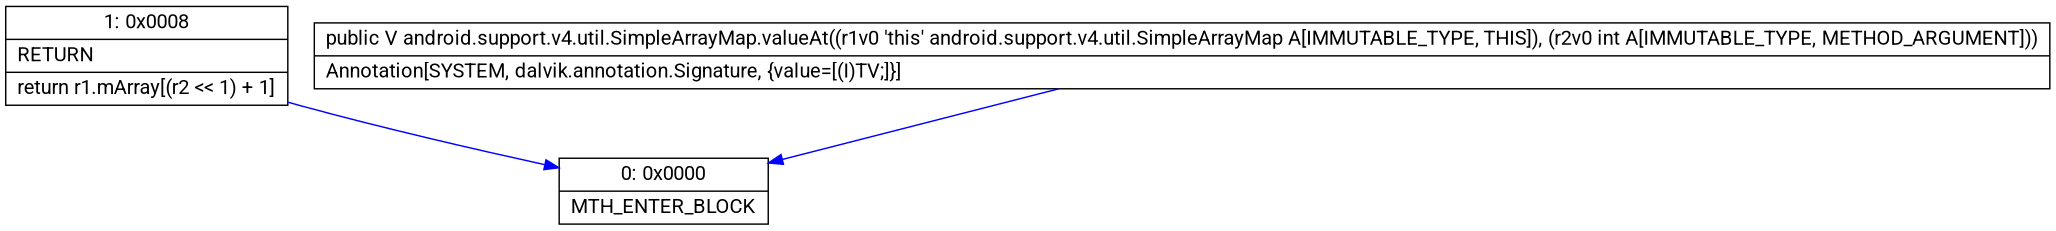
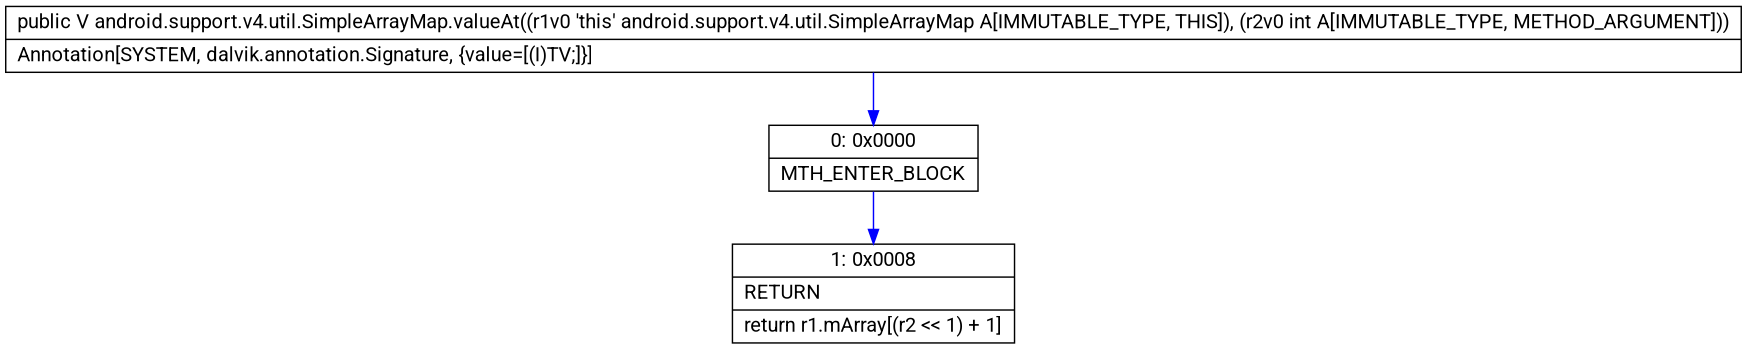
  digraph {
    fontname=Roboto
    node [shape=record fontname=Roboto]
    edge [color=blue fontname=Roboto]
    n1 [label="{0\:\ 0x0000|MTH_ENTER_BLOCK\l}"]
    n2 [label="{1\:\ 0x0008|RETURN\l|return r1.mArray[(r2 \<\< 1) + 1]\l}"]
    n3 [label="{public V android.support.v4.util.SimpleArrayMap.valueAt((r1v0 'this' android.support.v4.util.SimpleArrayMap A[IMMUTABLE_TYPE, THIS]), (r2v0 int A[IMMUTABLE_TYPE, METHOD_ARGUMENT]))  | Annotation[SYSTEM, dalvik.annotation.Signature, \{value=[(I)TV;]\}]\l}"]
-   n2 -> n1
+   n1 -> n2
    n3 -> n1
  }
